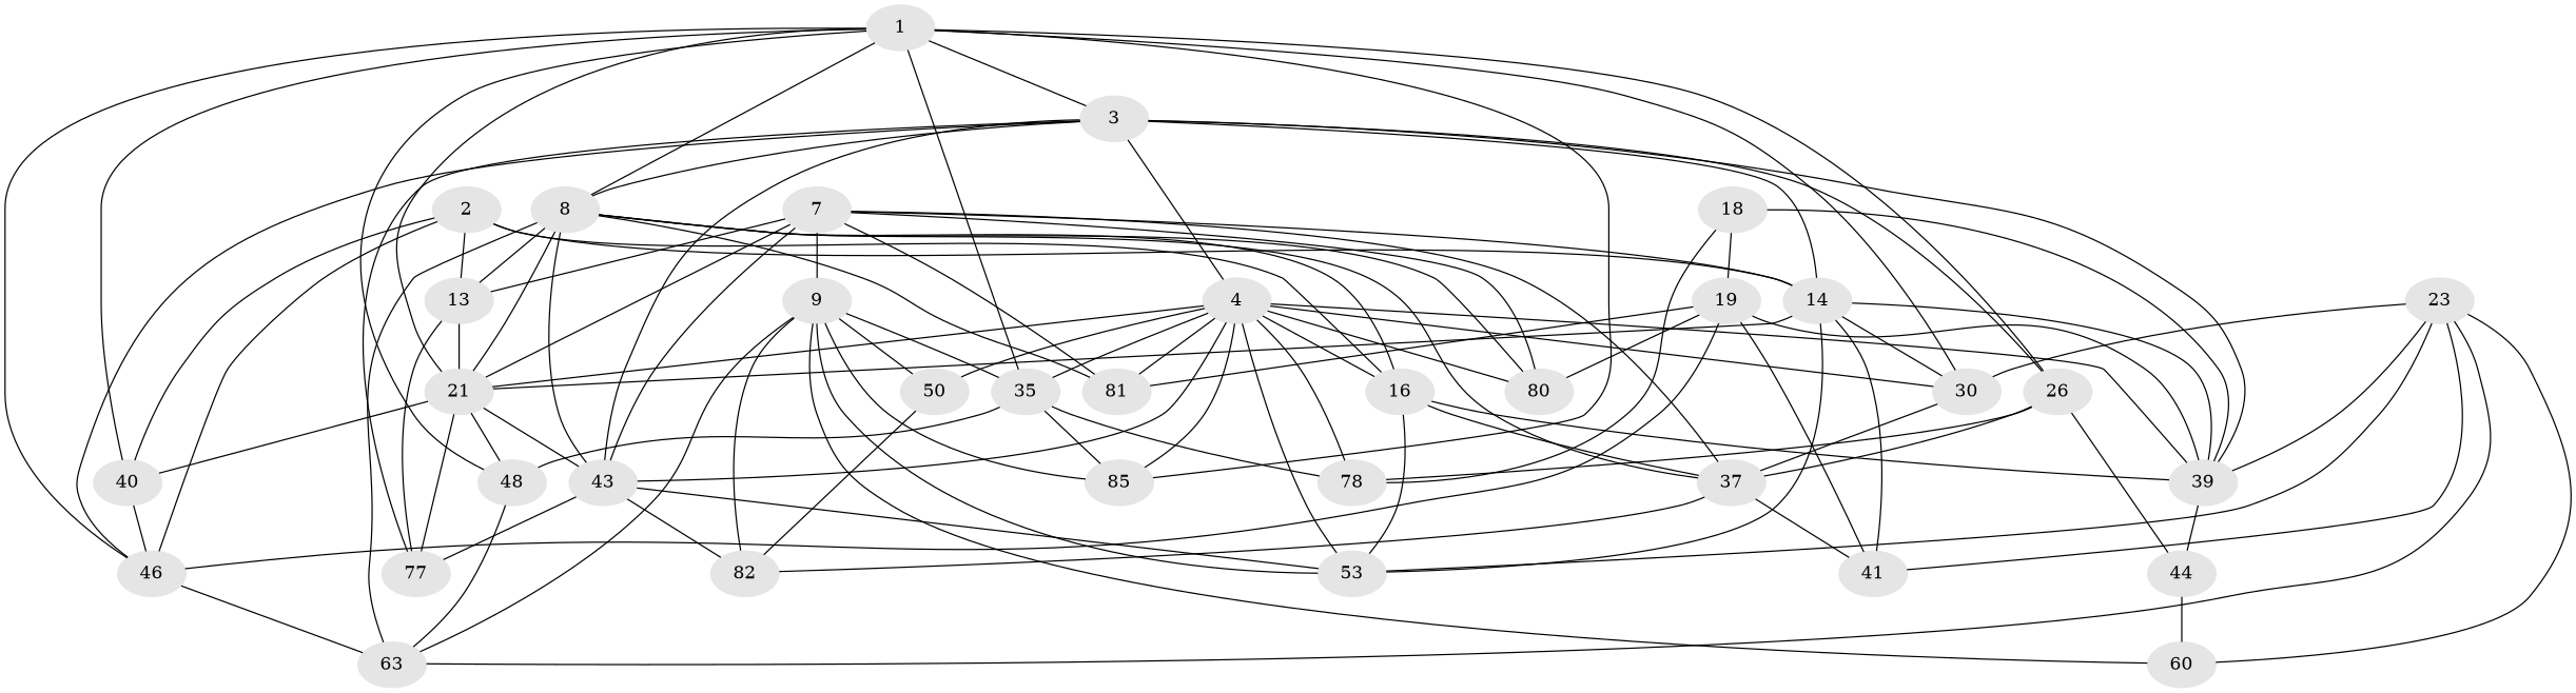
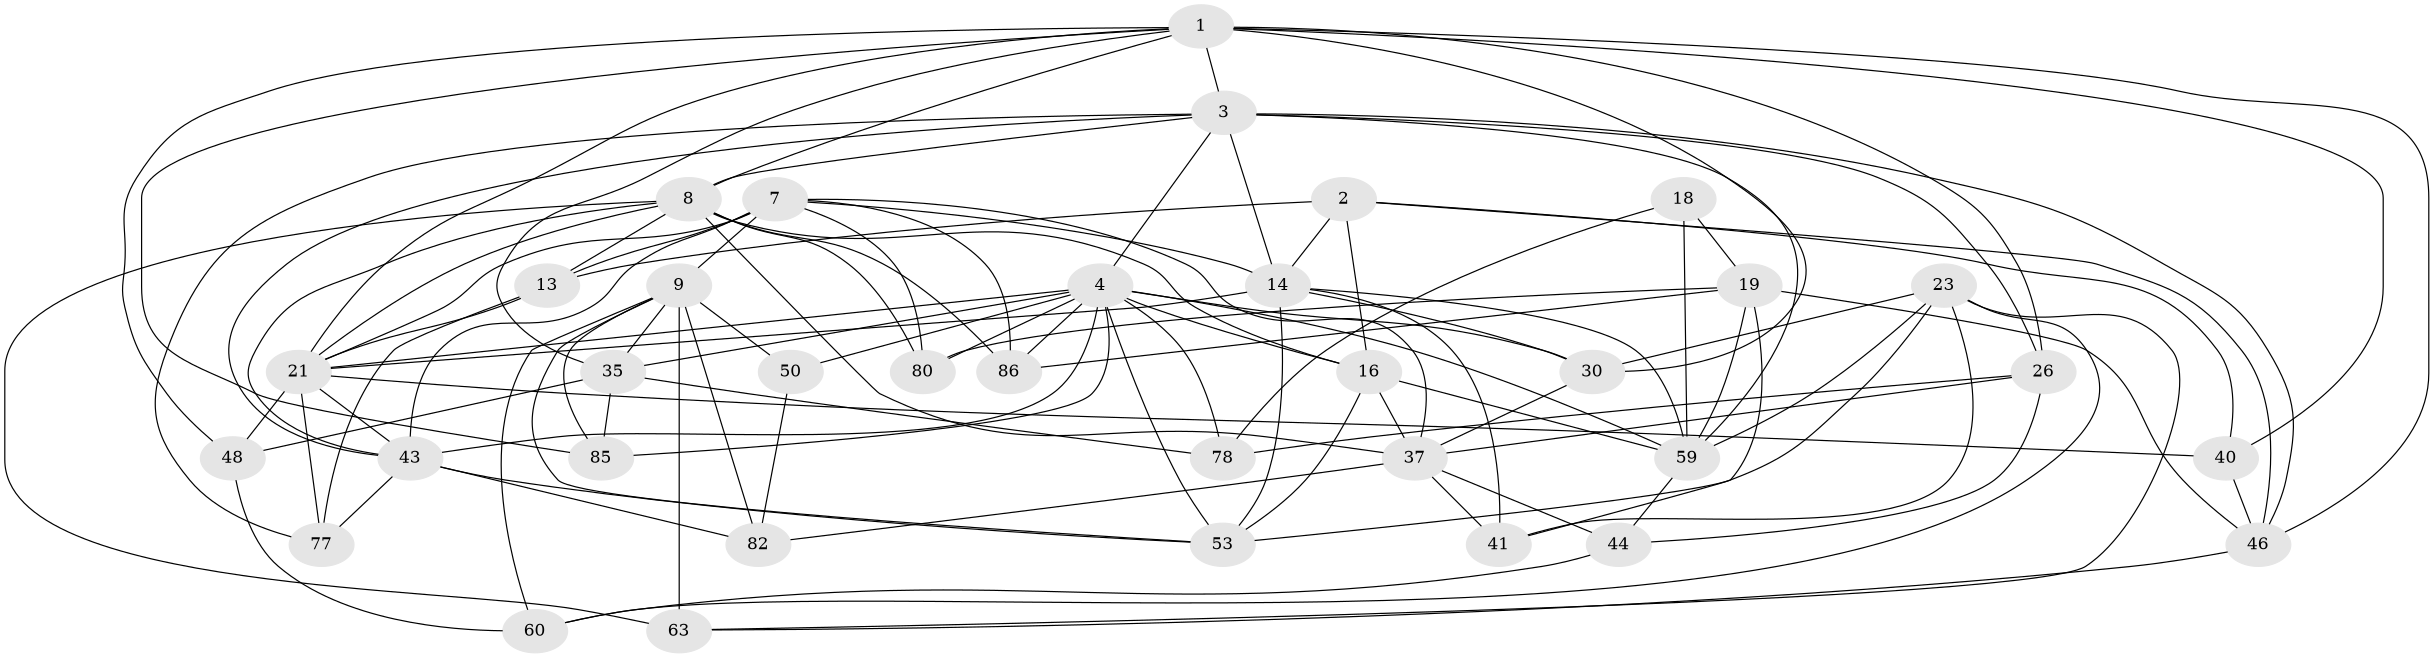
  graph {
    node [color=gray90 style=filled]
    1 [super="+12+25"]
    3 [super="+11+27"]
    8 [super="+73+10"]
    21 [super="+28+51"]
    26 [super="+47+55"]
    30 [super="+83"]
    35 [super="+76+52"]
    40
    46 [super="+88"]
    48 [super="+65+66"]
    85
    14 [super="+15+91+22"]
    4 [super="+34+49+69"]
    n14 [label=43 super="+72+67"]
-   39 [super="+62"]
+   39 [super="+62" label=59]
    77
    13 [super="+29"]
    16 [super="+20"]
    80
-   86 [label=81]
+   86
    37 [super="+89+70"]
    63 [super="+64"]
    78
    44
    60
    2 [super="+92"]
    53 [super="+79"]
    41
    50
    82
    9 [super="+56+31+24"]
    7 [super="+17+32"]
    19 [super="+57"]
    18
    23 [super="+36"]
    1 -- 3
    1 -- 8
    1 -- 21
    1 -- 26
    1 -- 30
    1 -- 35
    1 -- 40
    1 -- 46
    1 -- 48
    1 -- 85
    3 -- 8
    3 -- 26
    3 -- 46
    3 -- 14 [weight=2]
    3 -- 4
    3 -- n14
    3 -- 39
    3 -- 77
    8 -- 21
    8 -- n14
    8 -- 13
    8 -- 16
    8 -- 80
    8 -- 86
    8 -- 37
    8 -- 63 [weight=2]
    21 -- 40
    21 -- 48
    21 -- n14
    21 -- 77
    26 -- 37
    26 -- 78
    26 -- 44
    30 -- 37
    35 -- 48 [weight=4]
    35 -- 85
    35 -- 78
    40 -- 46
    46 -- 63
-   48 -- 63
+   48 -- 60
    14 -- 21
    14 -- 30
    14 -- 39
    14 -- 53
    14 -- 41
    4 -- 21
    4 -- 30
    4 -- 35
    4 -- 85
    4 -- n14
    4 -- 39 [weight=2]
    4 -- 16
    4 -- 80
    4 -- 86
    4 -- 78
    4 -- 53
    4 -- 50
    n14 -- 77
    n14 -- 53
    n14 -- 82
    39 -- 44
    13 -- 21
    13 -- 77
    16 -- 39
    16 -- 37
    16 -- 53
+   37 -- 44
    37 -- 41
    37 -- 82
    44 -- 60
    2 -- 40
    2 -- 46
    2 -- 14 [weight=2]
    2 -- 13
    2 -- 16
    50 -- 82
    9 -- 35
    9 -- 85
    9 -- 63
    9 -- 60
    9 -- 53
    9 -- 50
    9 -- 82
    7 -- 21 [weight=3]
    7 -- 14 [weight=3]
    7 -- n14
    7 -- 13 [weight=2]
    7 -- 80
    7 -- 86
    7 -- 37
    7 -- 9
    19 -- 46
    19 -- 39
    19 -- 80
    19 -- 86
    19 -- 41
    18 -- 39 [weight=2]
    18 -- 78
    18 -- 19
    23 -- 30
    23 -- 39
    23 -- 63
    23 -- 60
    23 -- 53
    23 -- 41
  }
